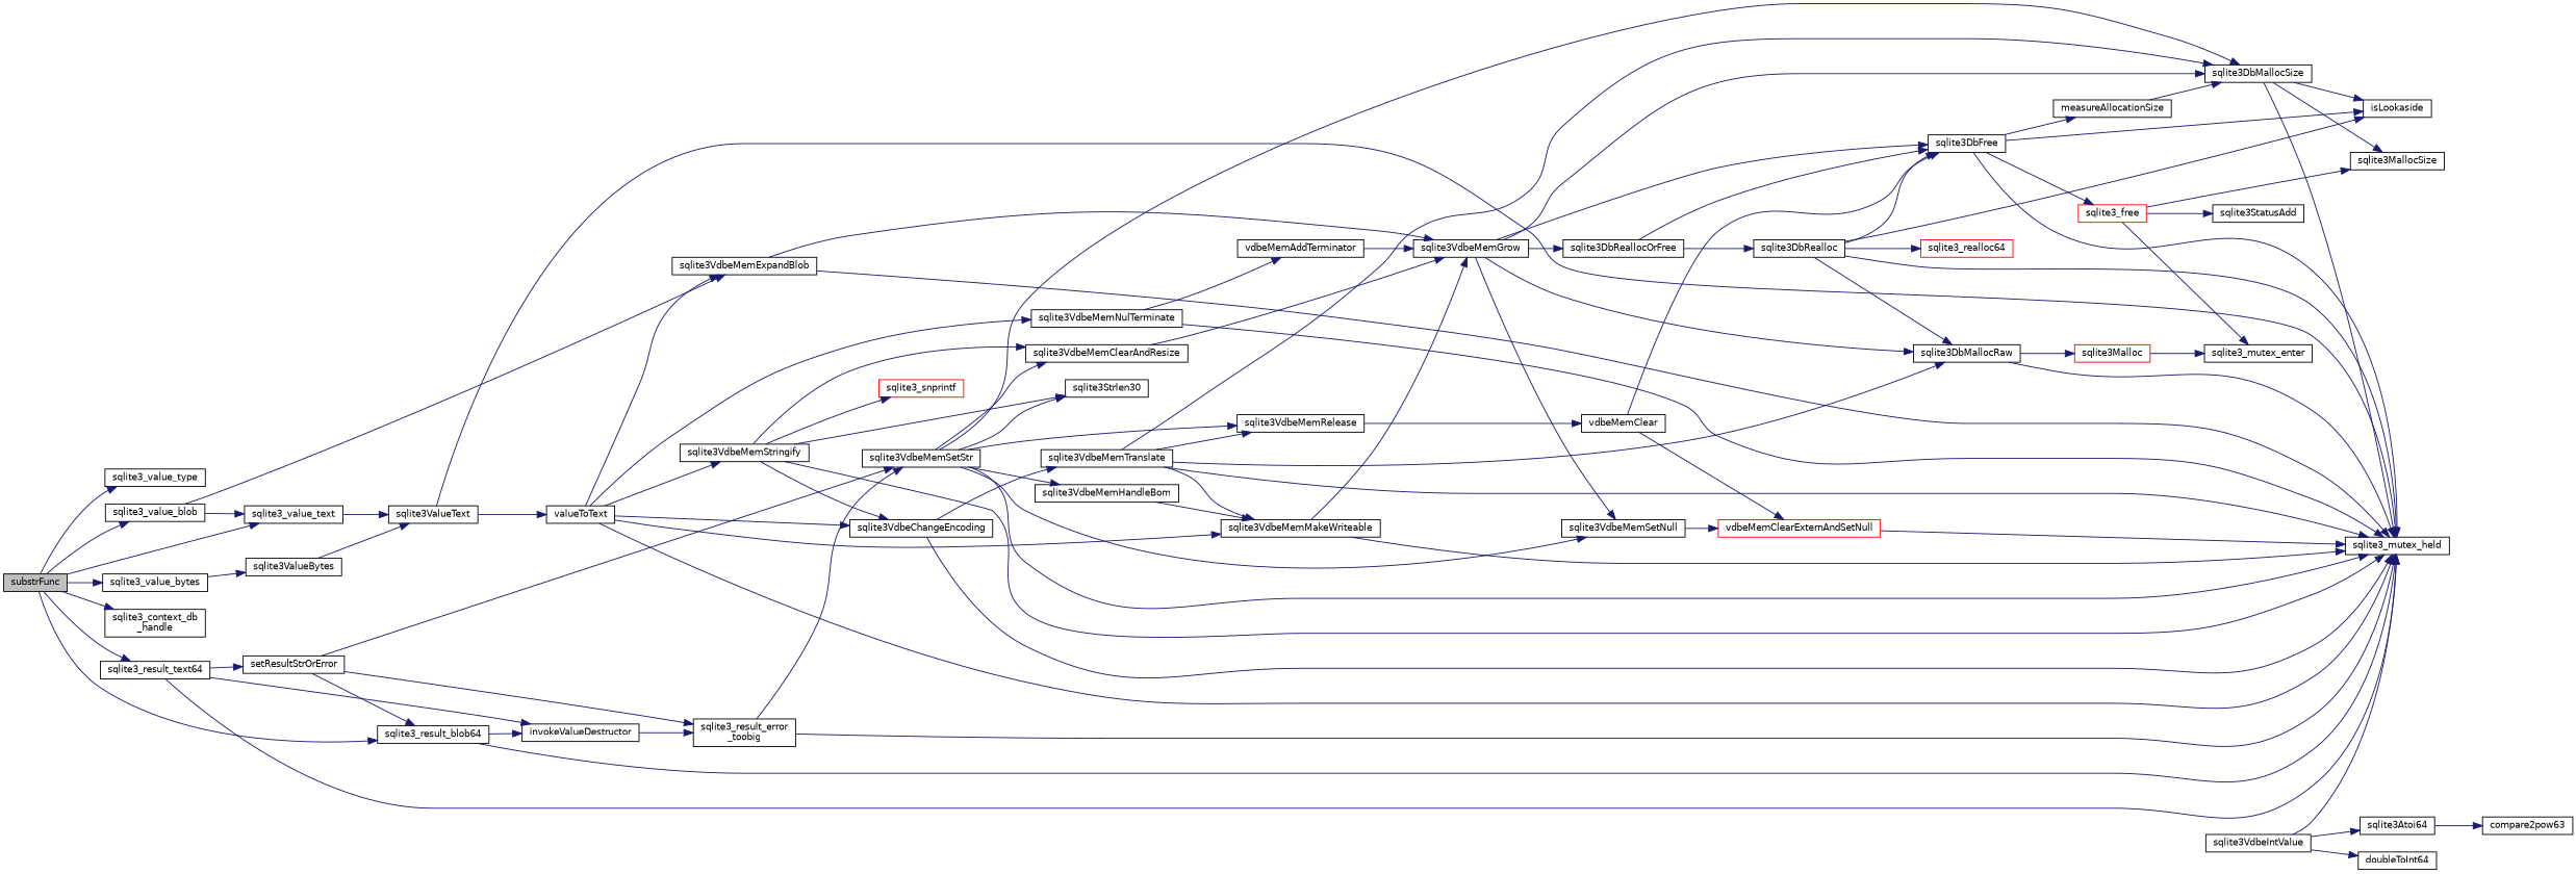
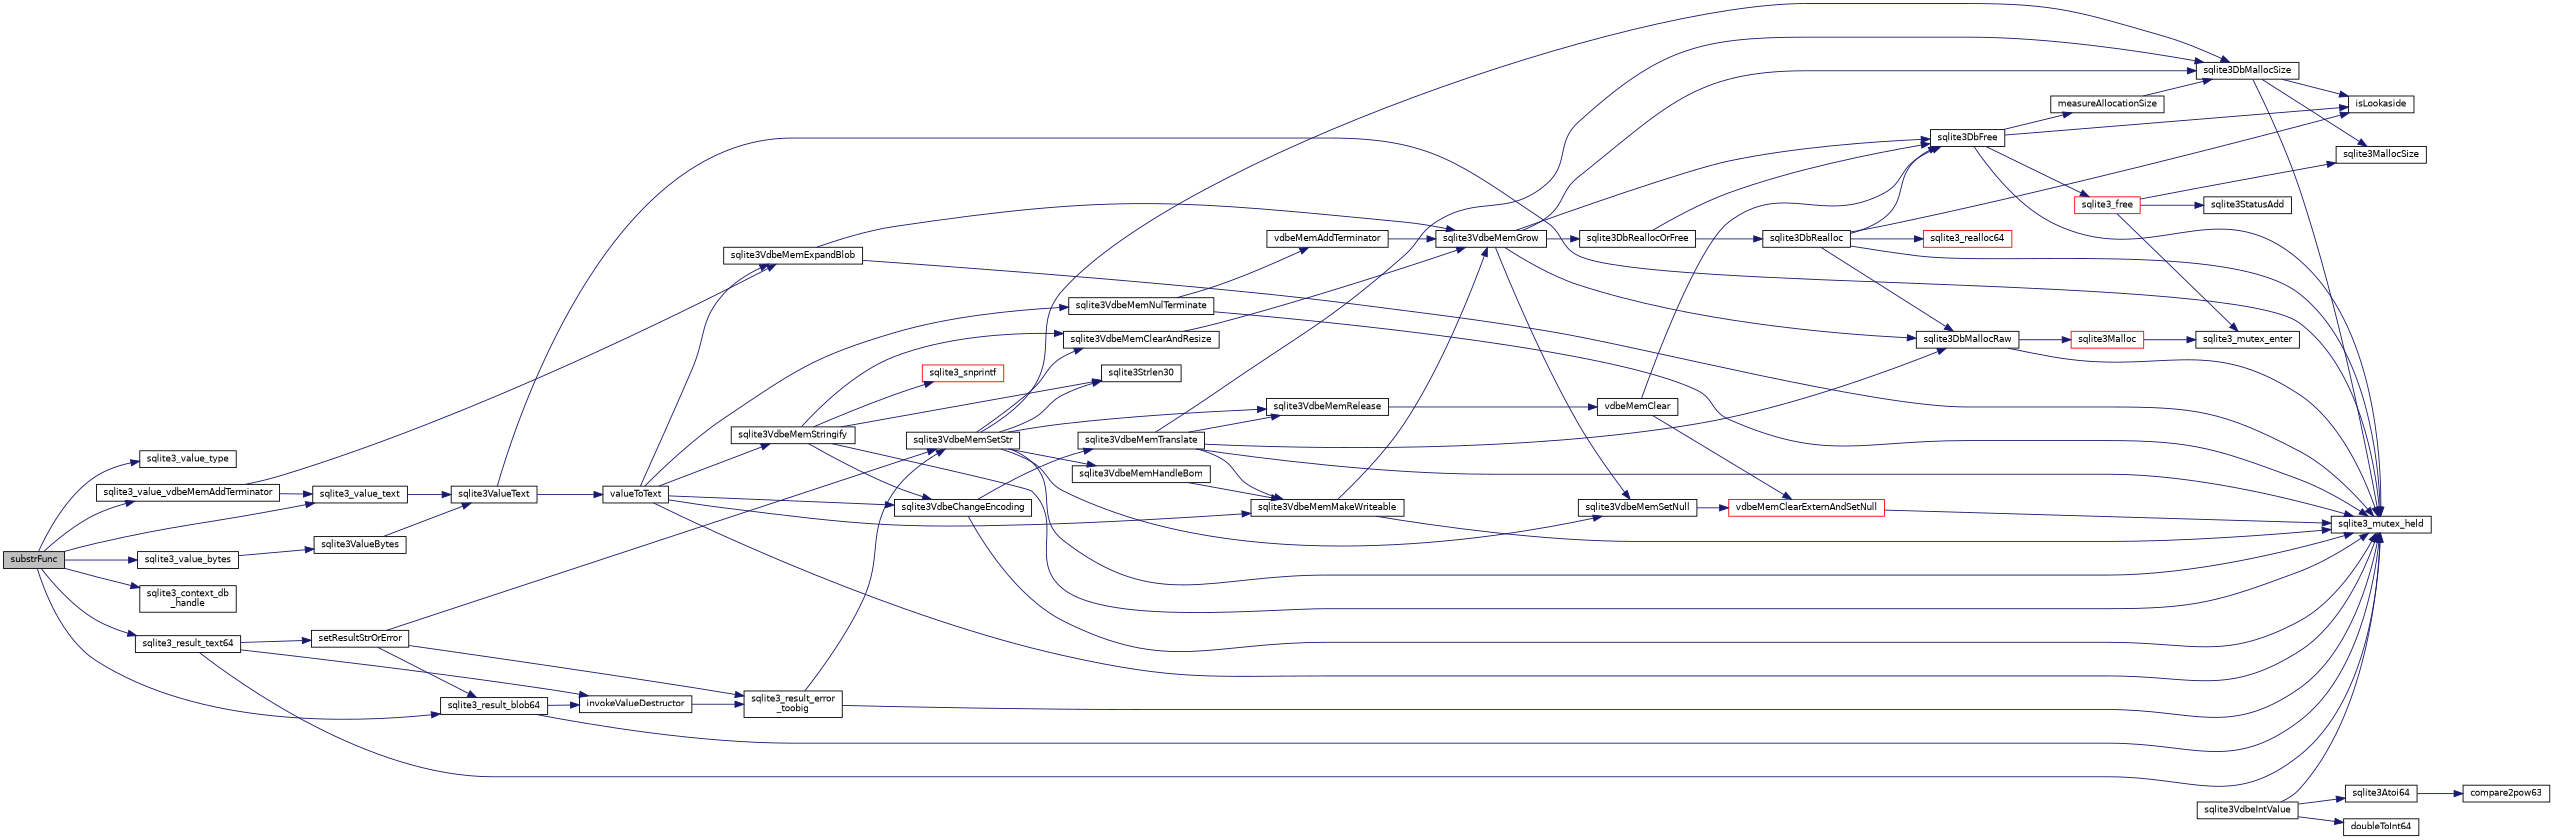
  digraph {
    fontname="DejaVu Sans"
    rankdir=LR
    node [color=black fillcolor=white fontname="DejaVu Sans" fontsize=10 shape=record style=filled]
    edge [color=midnightblue fontname="DejaVu Sans" fontsize=10 labelfontname=FreeSans labelfontsize=10 style=solid]
    n1 [fillcolor=grey75 fontcolor=black height=0.2 label=substrFunc width=0.4]
    n2 [height=0.2 label=sqlite3_value_type width=0.4]
    n3 [height=0.2 label=sqlite3_value_bytes width=0.4]
-   n4 [height=0.2 label=sqlite3_value_blob width=0.4]
+   n4 [height=0.2 label=sqlite3_value_vdbeMemAddTerminator width=0.4]
    n5 [height=0.2 label=sqlite3_value_text width=0.4]
    n6 [height=0.2 label="sqlite3_context_db\l_handle" width=0.4]
    n7 [height=0.2 label=sqlite3_result_text64 width=0.4]
    n8 [height=0.2 label=sqlite3_result_blob64 width=0.4]
    n9 [height=0.2 label=sqlite3ValueBytes width=0.4]
    n10 [height=0.2 label=sqlite3VdbeMemExpandBlob width=0.4]
    n11 [height=0.2 label=sqlite3ValueText width=0.4]
    n12 [height=0.2 label=sqlite3_mutex_held width=0.4]
    n13 [height=0.2 label=invokeValueDestructor width=0.4]
    n14 [height=0.2 label=setResultStrOrError width=0.4]
    n15 [height=0.2 label=sqlite3VdbeIntValue width=0.4]
    n16 [height=0.2 label=doubleToInt64 width=0.4]
    n17 [height=0.2 label=sqlite3Atoi64 width=0.4]
    n18 [height=0.2 label=compare2pow63 width=0.4]
    n19 [height=0.2 label=valueToText width=0.4]
    n20 [height=0.2 label=sqlite3VdbeChangeEncoding width=0.4]
    n21 [height=0.2 label=sqlite3VdbeMemMakeWriteable width=0.4]
    n22 [height=0.2 label=sqlite3VdbeMemNulTerminate width=0.4]
    n23 [height=0.2 label=sqlite3VdbeMemStringify width=0.4]
    n24 [height=0.2 label=sqlite3VdbeMemGrow width=0.4]
    n25 [height=0.2 label=sqlite3VdbeMemTranslate width=0.4]
    n26 [height=0.2 label=vdbeMemAddTerminator width=0.4]
    n27 [height=0.2 label=sqlite3VdbeMemClearAndResize width=0.4]
    n28 [color=red height=0.2 label=sqlite3_snprintf width=0.4]
    n29 [height=0.2 label=sqlite3Strlen30 width=0.4]
    n30 [height=0.2 label=sqlite3DbMallocSize width=0.4]
    n31 [height=0.2 label=sqlite3DbReallocOrFree width=0.4]
    n32 [height=0.2 label=sqlite3DbMallocRaw width=0.4]
    n33 [height=0.2 label=sqlite3DbFree width=0.4]
    n34 [height=0.2 label=sqlite3VdbeMemSetNull width=0.4]
    n35 [height=0.2 label=sqlite3MallocSize width=0.4]
    n36 [height=0.2 label=isLookaside width=0.4]
    n37 [height=0.2 label=sqlite3DbRealloc width=0.4]
    n38 [color=red height=0.2 label=sqlite3Malloc width=0.4]
    n39 [height=0.2 label=measureAllocationSize width=0.4]
    n40 [color=red height=0.2 label=sqlite3_free width=0.4]
    n41 [color=red height=0.2 label=vdbeMemClearExternAndSetNull width=0.4]
    n42 [color=red height=0.2 label=sqlite3_realloc64 width=0.4]
    n43 [height=0.2 label=sqlite3_mutex_enter width=0.4]
    n44 [height=0.2 label=sqlite3StatusAdd width=0.4]
    n45 [height=0.2 label=sqlite3VdbeMemRelease width=0.4]
    n46 [height=0.2 label=vdbeMemClear width=0.4]
    n47 [height=0.2 label="sqlite3_result_error\l_toobig" width=0.4]
    n48 [height=0.2 label=sqlite3VdbeMemSetStr width=0.4]
    n49 [height=0.2 label=sqlite3VdbeMemHandleBom width=0.4]
    n1 -> n2
    n1 -> n3
    n1 -> n4
    n1 -> n5
    n1 -> n6
    n1 -> n7
    n1 -> n8
    n3 -> n9
    n4 -> n5
    n4 -> n10
    n5 -> n11
    n7 -> n12
    n7 -> n13
    n7 -> n14
    n8 -> n12
    n8 -> n13
    n9 -> n11
    n10 -> n12
    n10 -> n24
    n11 -> n12
    n11 -> n19
    n13 -> n47
    n14 -> n8
    n14 -> n47
    n14 -> n48
    n15 -> n12
    n15 -> n16
    n15 -> n17
    n17 -> n18
    n19 -> n10
    n19 -> n12
    n19 -> n20
    n19 -> n21
    n19 -> n22
    n19 -> n23
    n20 -> n12
    n20 -> n25
    n21 -> n12
    n21 -> n24
    n22 -> n12
    n22 -> n26
    n23 -> n12
    n23 -> n20
    n23 -> n27
    n23 -> n28
    n23 -> n29
    n24 -> n30
    n24 -> n31
    n24 -> n32
    n24 -> n33
    n24 -> n34
    n25 -> n12
    n25 -> n21
    n25 -> n30
    n25 -> n32
    n25 -> n45
    n26 -> n24
    n27 -> n24
    n30 -> n12
    n30 -> n35
    n30 -> n36
    n31 -> n33
    n31 -> n37
    n32 -> n12
    n32 -> n38
    n33 -> n12
    n33 -> n36
    n33 -> n39
    n33 -> n40
    n34 -> n41
    n37 -> n12
    n37 -> n32
    n37 -> n33
    n37 -> n36
    n37 -> n42
    n38 -> n43
    n39 -> n30
    n40 -> n35
    n40 -> n43
    n40 -> n44
    n41 -> n12
    n45 -> n46
    n46 -> n33
    n46 -> n41
    n47 -> n12
    n47 -> n48
    n48 -> n12
    n48 -> n27
    n48 -> n29
    n48 -> n30
    n48 -> n34
    n48 -> n45
    n48 -> n49
    n49 -> n21
  }
